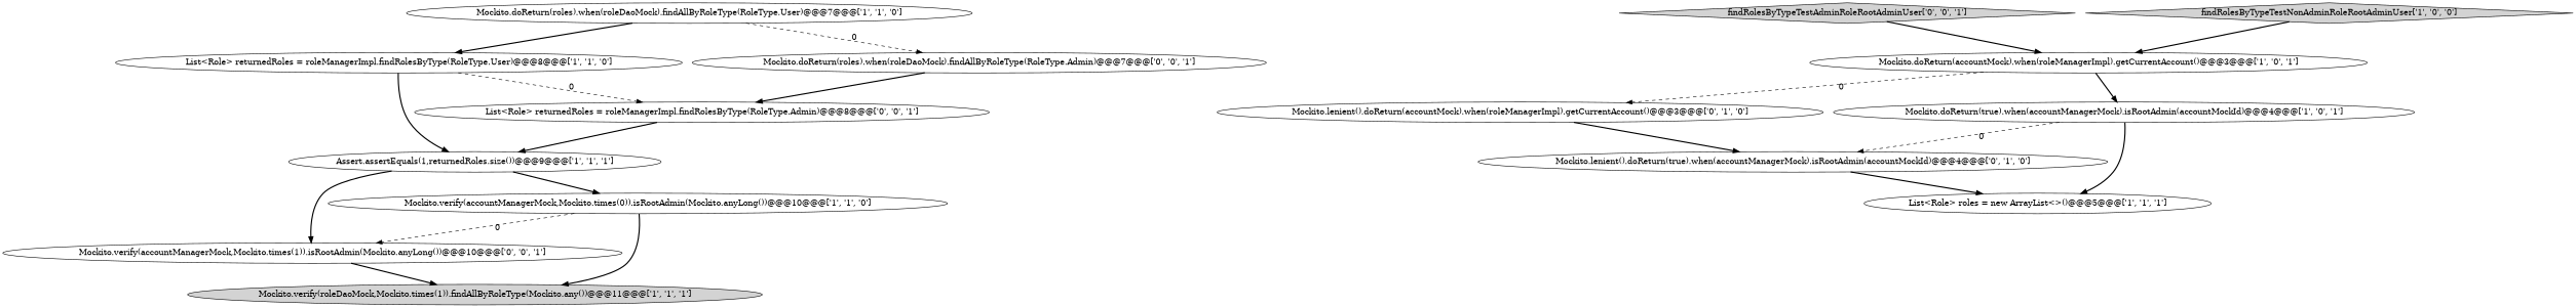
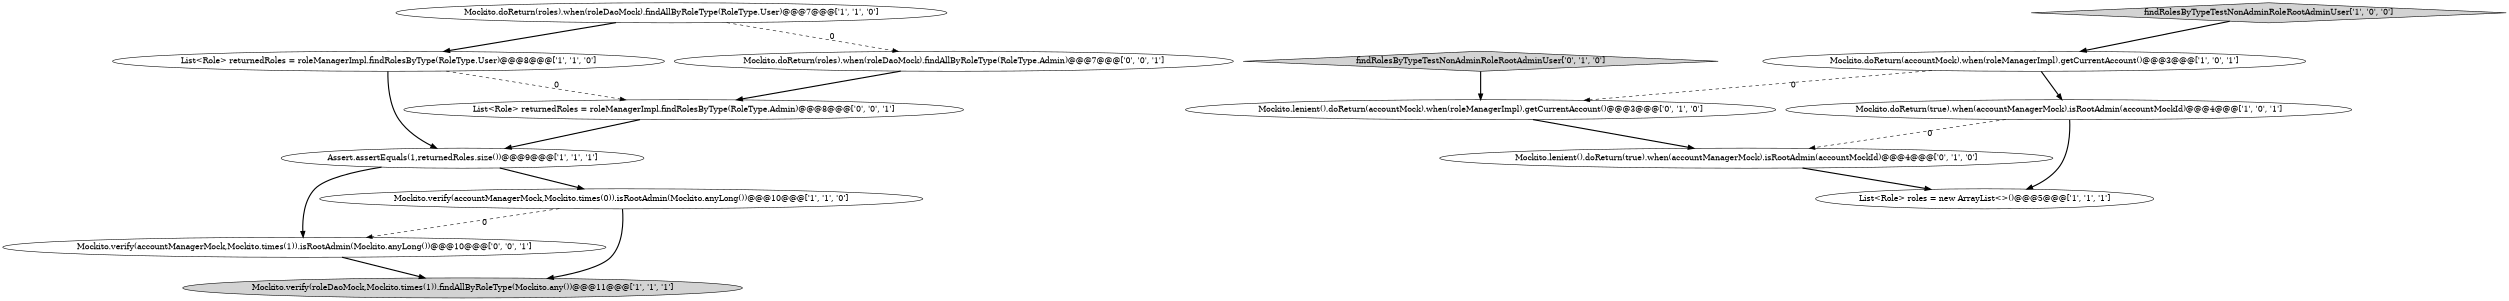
  digraph {
    node [fillcolor=white shape=ellipse style=filled]
    edge [style=bold]
    n1 [label="Mockito.doReturn(roles).when(roleDaoMock).findAllByRoleType(RoleType.User)@@@7@@@['1', '1', '0']"]
    n2 [label="List<Role> returnedRoles = roleManagerImpl.findRolesByType(RoleType.User)@@@8@@@['1', '1', '0']"]
    n3 [label="Mockito.doReturn(roles).when(roleDaoMock).findAllByRoleType(RoleType.Admin)@@@7@@@['0', '0', '1']"]
    n4 [label="List<Role> returnedRoles = roleManagerImpl.findRolesByType(RoleType.Admin)@@@8@@@['0', '0', '1']"]
    n5 [label="Assert.assertEquals(1,returnedRoles.size())@@@9@@@['1', '1', '1']"]
    n6 [label="Mockito.lenient().doReturn(true).when(accountManagerMock).isRootAdmin(accountMockId)@@@4@@@['0', '1', '0']"]
    n7 [label="List<Role> roles = new ArrayList<>()@@@5@@@['1', '1', '1']"]
    n8 [label="Mockito.doReturn(accountMock).when(roleManagerImpl).getCurrentAccount()@@@3@@@['1', '0', '1']"]
    n9 [label="Mockito.doReturn(true).when(accountManagerMock).isRootAdmin(accountMockId)@@@4@@@['1', '0', '1']"]
    n10 [label="Mockito.lenient().doReturn(accountMock).when(roleManagerImpl).getCurrentAccount()@@@3@@@['0', '1', '0']"]
-   n12 [fillcolor=lightgray label="findRolesByTypeTestAdminRoleRootAdminUser['0', '0', '1']" shape=diamond]
+   n11 [fillcolor=lightgray label="findRolesByTypeTestNonAdminRoleRootAdminUser['0', '1', '0']" shape=diamond]
    n13 [label="Mockito.verify(accountManagerMock,Mockito.times(1)).isRootAdmin(Mockito.anyLong())@@@10@@@['0', '0', '1']"]
    n14 [fillcolor=lightgray label="Mockito.verify(roleDaoMock,Mockito.times(1)).findAllByRoleType(Mockito.any())@@@11@@@['1', '1', '1']"]
    n15 [label="Mockito.verify(accountManagerMock,Mockito.times(0)).isRootAdmin(Mockito.anyLong())@@@10@@@['1', '1', '0']"]
    n16 [fillcolor=lightgray label="findRolesByTypeTestNonAdminRoleRootAdminUser['1', '0', '0']" shape=diamond]
    n1 -> n2
    n1 -> n3 [label=0 style=dashed]
    n2 -> n4 [label=0 style=dashed]
    n2 -> n5
    n3 -> n4
    n4 -> n5
    n5 -> n13
    n5 -> n15
    n6 -> n7
    n8 -> n9
    n8 -> n10 [label=0 style=dashed]
    n9 -> n6 [label=0 style=dashed]
    n9 -> n7
    n10 -> n6
-   n12 -> n8
+   n11 -> n10
    n13 -> n14
    n15 -> n13 [label=0 style=dashed]
    n15 -> n14
    n16 -> n8
  }
